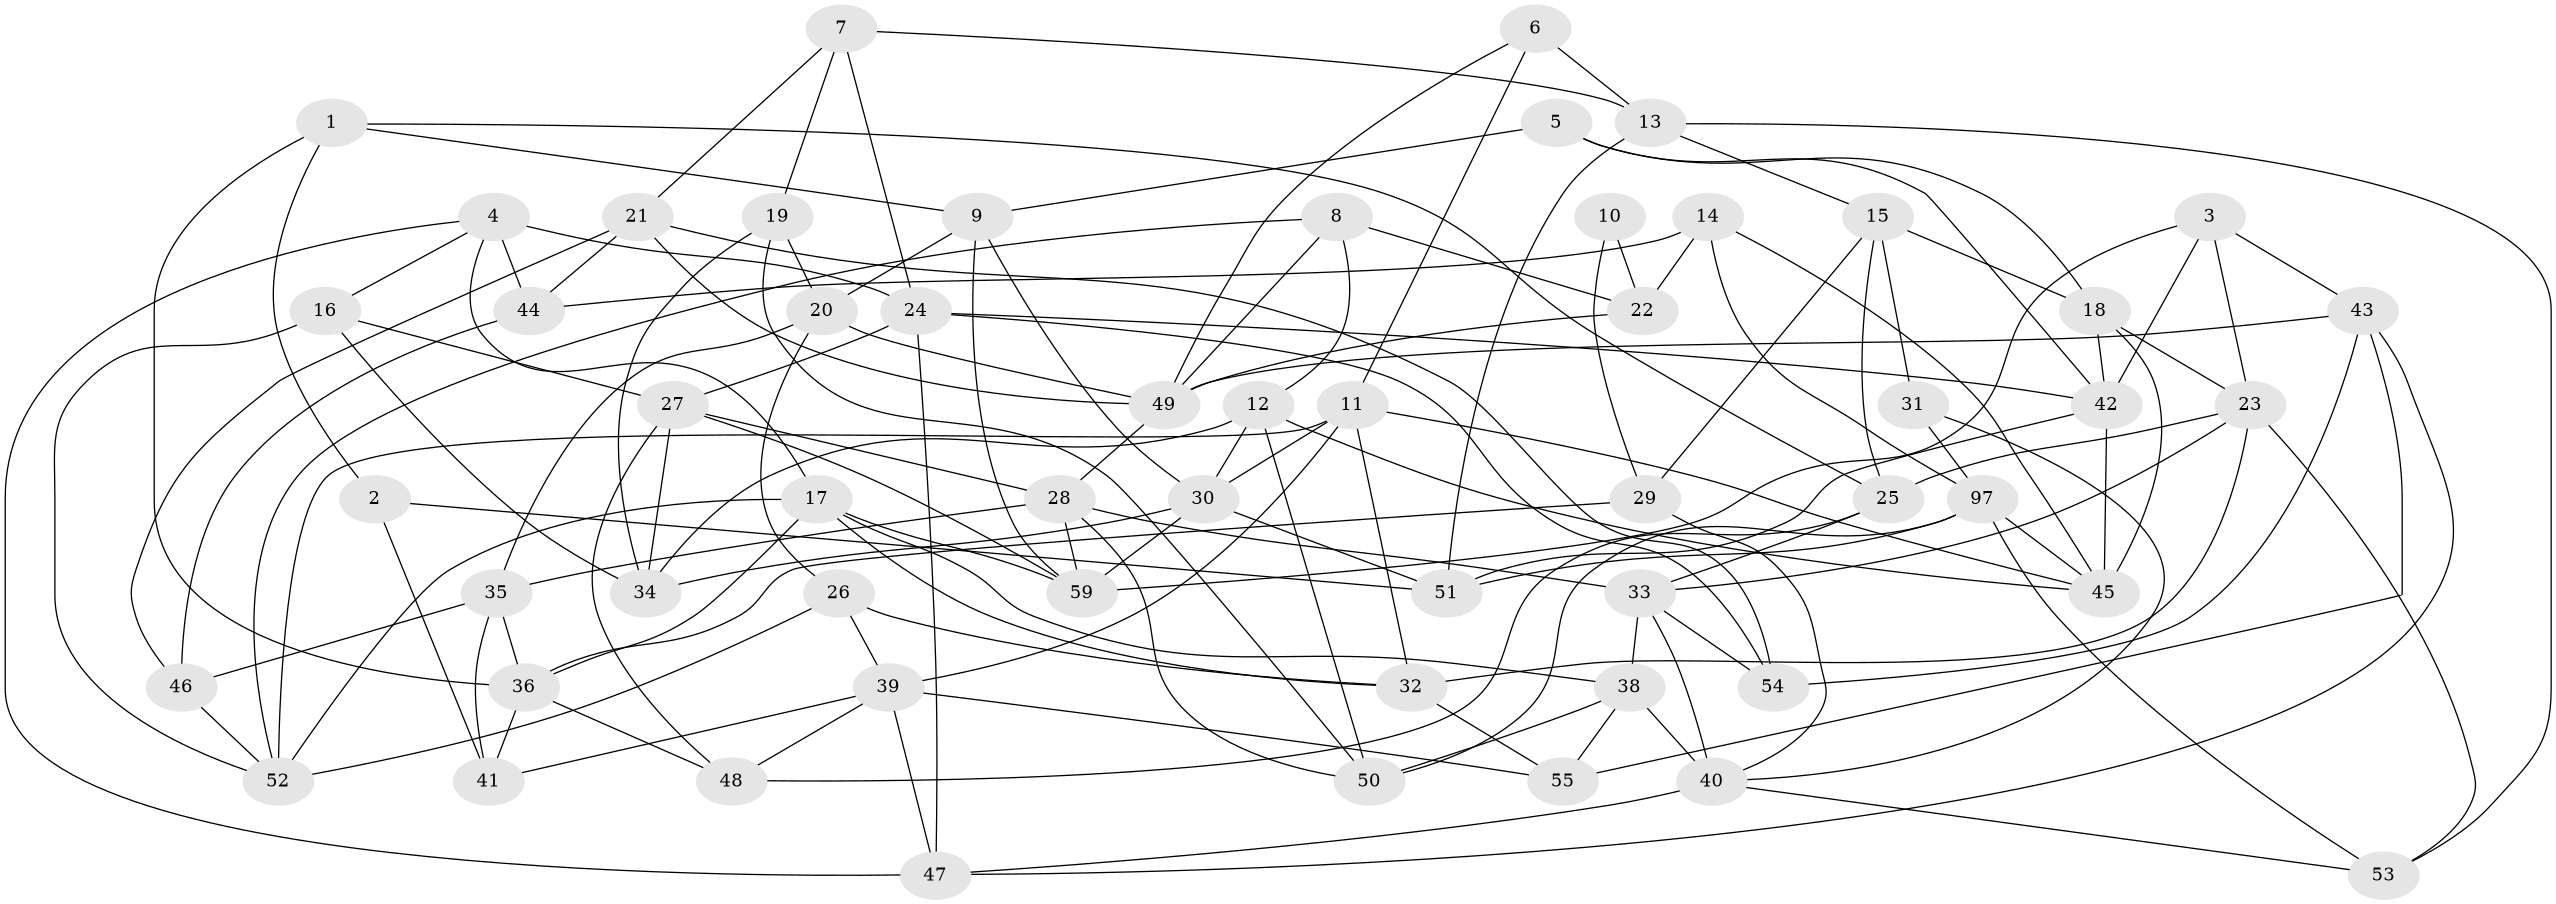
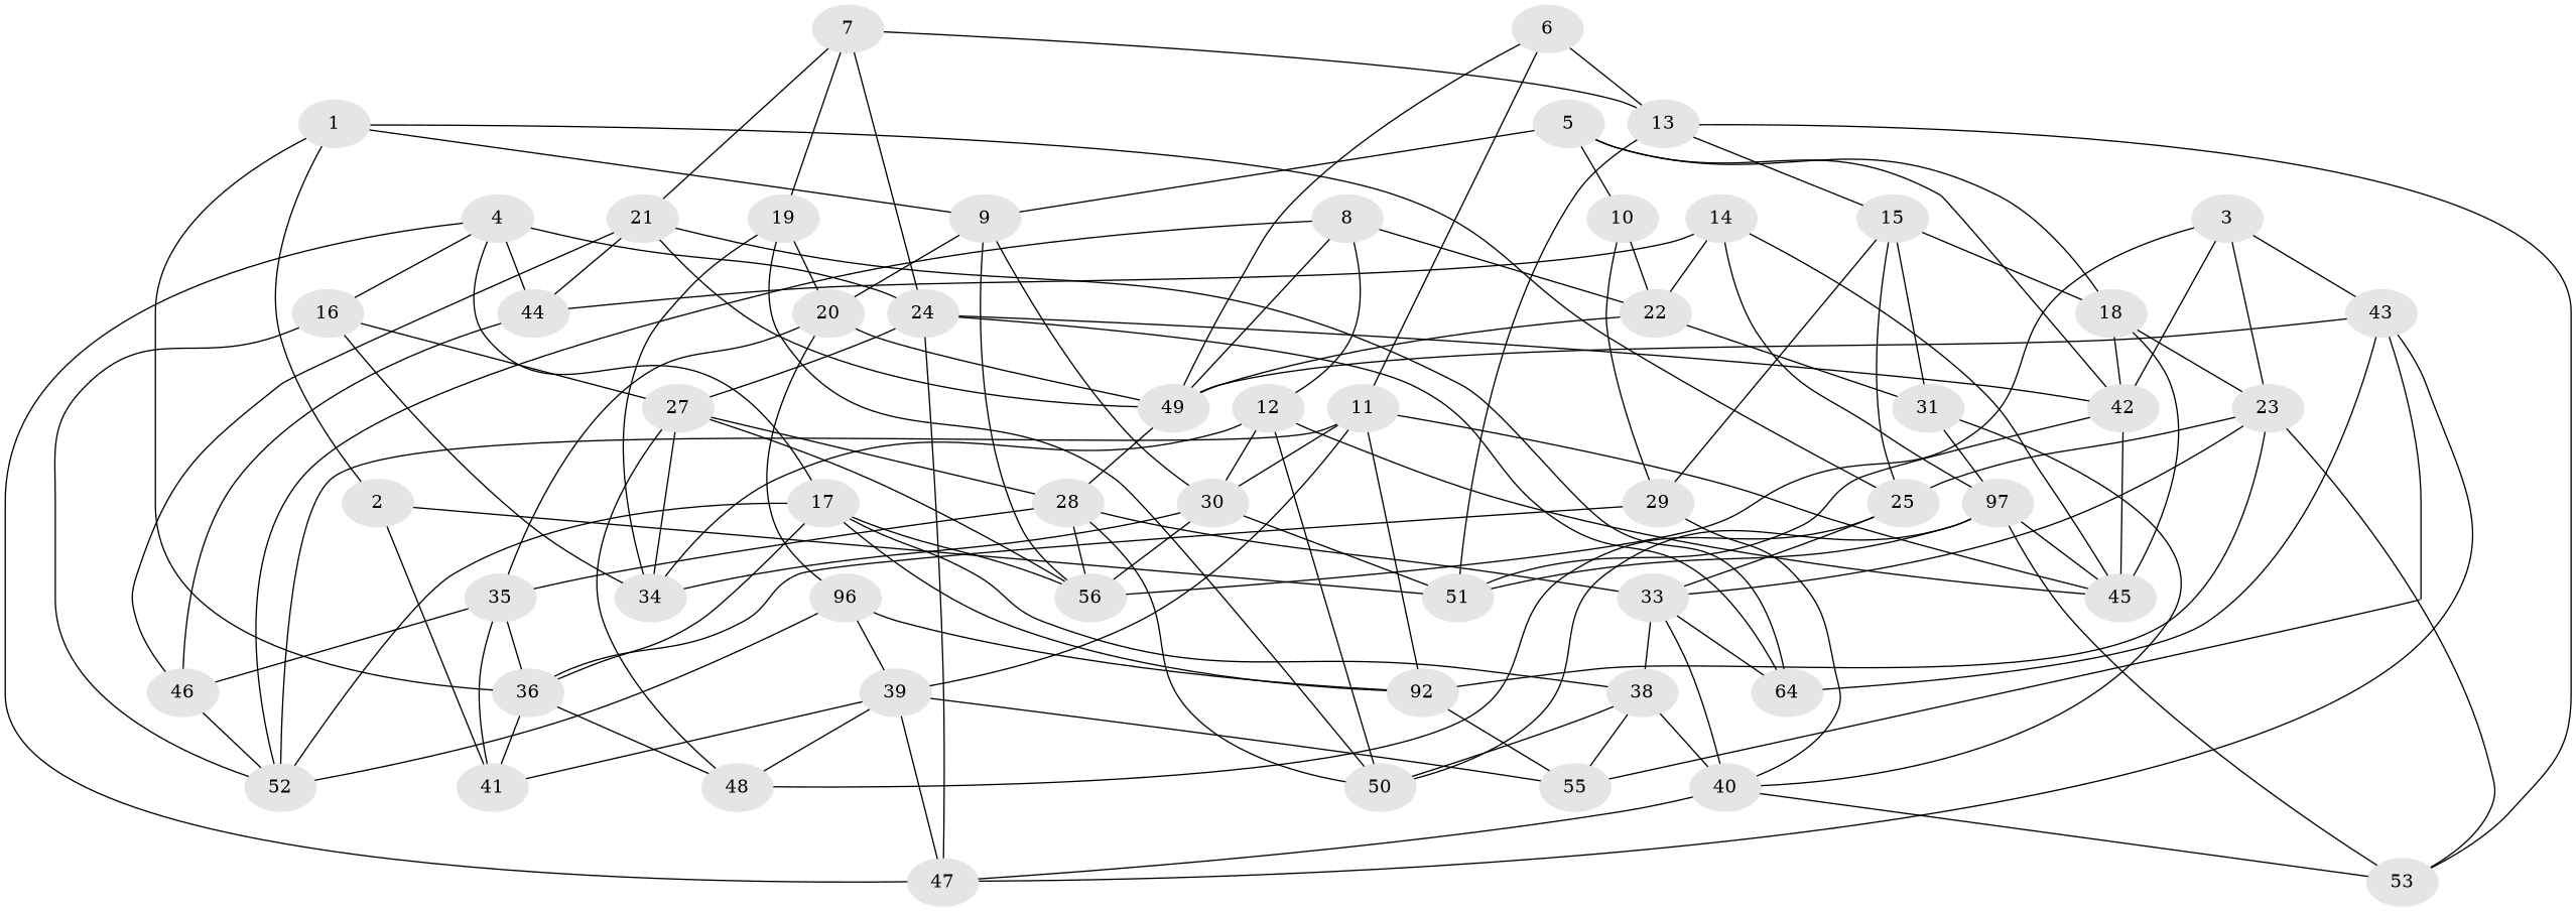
  graph {
    node [color=gray90 style=filled]
    edge [weight=1.0]
    1
    2
    9
    25
    36
    41
    51
-   56 [label=59]
+   56
    20
    30
    33
    48
    3
    23
    42
    43
-   32
+   32 [label=92]
    53
    45
    47
    49
-   54
+   54 [label=64]
    55
    4
    16
    17
    24
    44
    52
    34
    27
    38
    46
    5
    10
    18
    22
    29
    6
    11
    13
    39
    15
    28
    7
    19
    21
    50
    8
    12
    31
    35
-   26
+   26 [label=96]
    40
    14
    n56 [label=97]
    1 -- 2
    1 -- 9
    1 -- 25
    1 -- 36
    2 -- 41
    2 -- 51 [weight=2.0]
    9 -- 56
    9 -- 20 [weight=2.0]
    9 -- 30
    25 -- 33
    25 -- 48
    36 -- 41
    36 -- 48
    20 -- 49
    20 -- 35
    20 -- 26
    30 -- 51
    30 -- 56
    30 -- 34
    33 -- 54
    33 -- 38
    33 -- 40
    3 -- 56
    3 -- 23
    3 -- 42
    3 -- 43
    23 -- 25
    23 -- 33
    23 -- 32
    23 -- 53
    42 -- 51
    42 -- 45
    43 -- 47
    43 -- 49
    43 -- 54
    43 -- 55 [weight=2.0]
    32 -- 55 [weight=2.0]
    49 -- 28
    4 -- 47
    4 -- 16
    4 -- 17
    4 -- 24
    4 -- 44 [weight=2.0]
    16 -- 52
    16 -- 34
    16 -- 27
    17 -- 36
    17 -- 56
    17 -- 32
    17 -- 52
    17 -- 38
    24 -- 42
    24 -- 47
    24 -- 54
    24 -- 27
    44 -- 46
    27 -- 56
    27 -- 48
    27 -- 34
    27 -- 28
    38 -- 55
    38 -- 50 [weight=2.0]
    38 -- 40
    46 -- 52
    5 -- 9
    5 -- 42
+   5 -- 10
    5 -- 18
    10 -- 22 [weight=2.0]
    10 -- 29
    18 -- 23
    18 -- 42
    18 -- 45
    22 -- 49
+   22 -- 31
    29 -- 36
    29 -- 40
    6 -- 49
    6 -- 11
    6 -- 13 [weight=2.0]
    11 -- 30
    11 -- 32
    11 -- 45
    11 -- 52
    11 -- 39
    13 -- 51
    13 -- 53
    13 -- 15
    39 -- 41
    39 -- 48
    39 -- 47 [weight=2.0]
    39 -- 55
    15 -- 25
    15 -- 18 [weight=2.0]
    15 -- 29
    15 -- 31
    28 -- 56
    28 -- 33
    28 -- 50
    28 -- 35
    7 -- 24
    7 -- 13
    7 -- 19
    7 -- 21
    19 -- 20
    19 -- 34
    19 -- 50
    21 -- 49
    21 -- 54
    21 -- 44 [weight=2.0]
    21 -- 46
    8 -- 49
    8 -- 52
    8 -- 22
    8 -- 12
    12 -- 30
    12 -- 45
    12 -- 34 [weight=2.0]
    12 -- 50
    31 -- 40
    31 -- n56
    35 -- 36
    35 -- 41
    35 -- 46
    26 -- 32
    26 -- 52
    26 -- 39
    40 -- 53
    40 -- 47
    14 -- 45
    14 -- 44
    14 -- 22
    14 -- n56
    n56 -- 51
    n56 -- 53
    n56 -- 45
    n56 -- 50
  }
